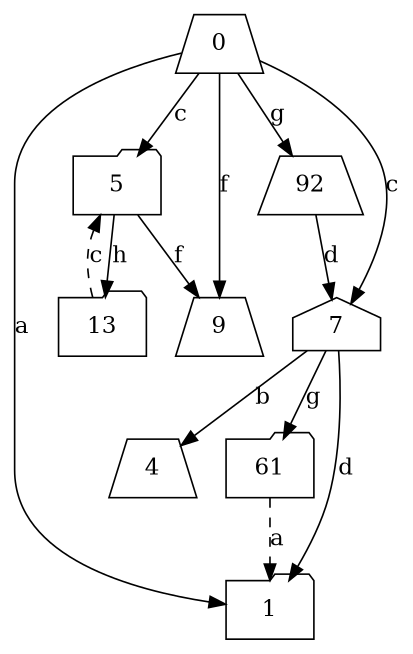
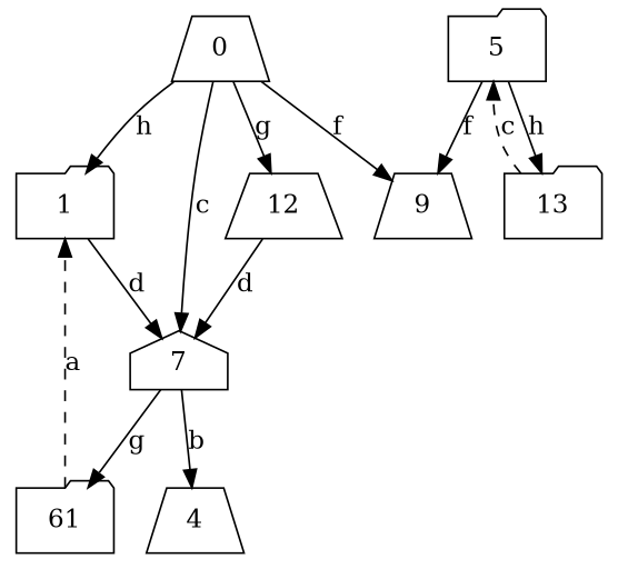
  strict digraph {
    fontname="DejaVu Serif"
    node [fontname="DejaVu Serif" shape=folder]
    edge [fontname="DejaVu Serif" style=solid]
    1
    0 [shape=trapezium]
    5
    7 [shape=house]
    9 [shape=trapezium]
-   12 [shape=trapezium label=92]
+   12 [shape=trapezium]
    13
    4 [shape=trapezium]
    n9 [label=61]
-   7 -> 1 [label=d]
-   0 -> 1 [label=a]
-   0 -> 5 [label=c]
+   1 -> 7 [label=d]
+   0 -> 1 [label=h]
    0 -> 7 [label=c]
    0 -> 9 [label=f]
    0 -> 12 [label=g]
    5 -> 9 [label=f]
    5 -> 13 [label=h]
    7 -> 4 [label=b]
    7 -> n9 [label=g]
    12 -> 7 [label=d]
    13 -> 5 [label=c style=dashed]
    n9 -> 1 [label=a style=dashed]
  }
